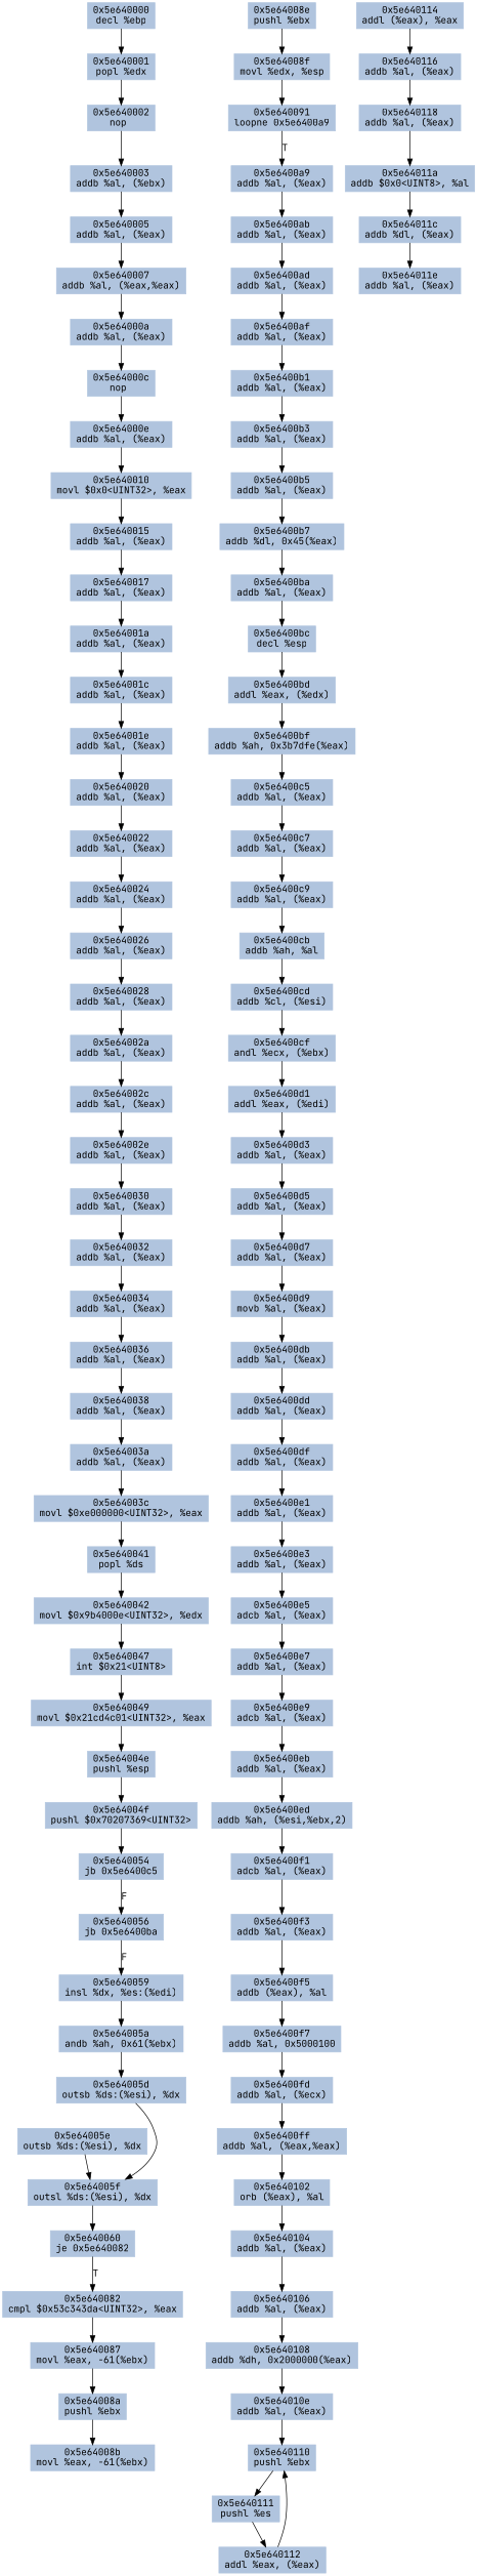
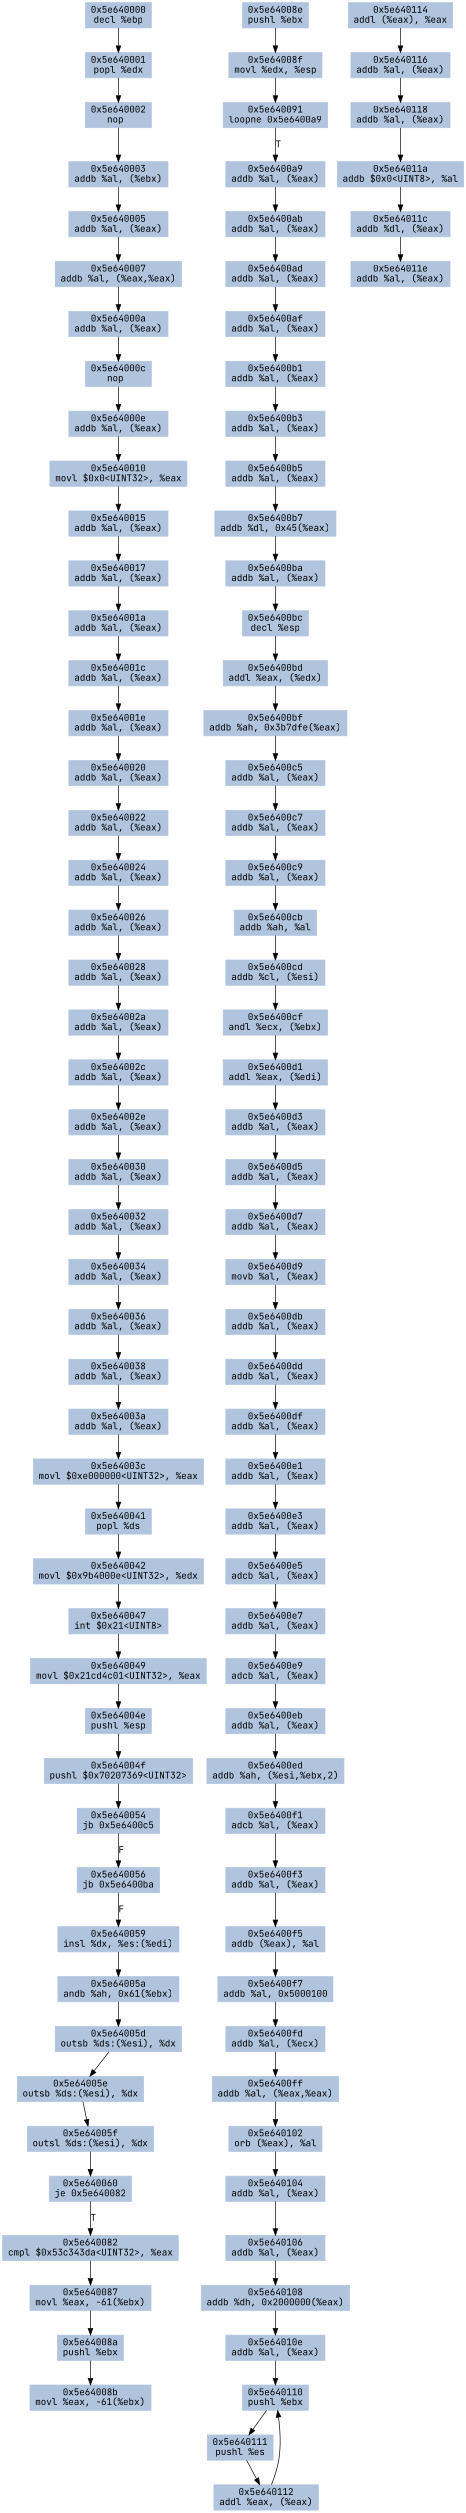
  digraph {
    fontname="JetBrains Mono"
    node [color=lightsteelblue fillcolor=lightsteelblue fontname="JetBrains Mono" shape=rectangle style=filled]
    edge [color="#000000" fontname="JetBrains Mono"]
    n1 [label="0x5e640000\ndecl %ebp"]
    n2 [label="0x5e640001\npopl %edx"]
    n3 [label="0x5e640002\nnop "]
    n4 [label="0x5e640003\naddb %al, (%ebx)"]
    n5 [label="0x5e640005\naddb %al, (%eax)"]
    n6 [label="0x5e640007\naddb %al, (%eax,%eax)"]
    n7 [label="0x5e64000a\naddb %al, (%eax)"]
    n8 [label="0x5e64000c\nnop "]
    n9 [label="0x5e64000e\naddb %al, (%eax)"]
    n10 [label="0x5e640010\nmovl $0x0<UINT32>, %eax"]
    n11 [label="0x5e640015\naddb %al, (%eax)"]
    n12 [label="0x5e640017\naddb %al, (%eax)"]
    n13 [label="0x5e64001a\naddb %al, (%eax)"]
    n14 [label="0x5e64001c\naddb %al, (%eax)"]
    n15 [label="0x5e64001e\naddb %al, (%eax)"]
    n16 [label="0x5e640020\naddb %al, (%eax)"]
    n17 [label="0x5e640022\naddb %al, (%eax)"]
    n18 [label="0x5e640024\naddb %al, (%eax)"]
    n19 [label="0x5e640026\naddb %al, (%eax)"]
    n20 [label="0x5e640028\naddb %al, (%eax)"]
    n21 [label="0x5e64002a\naddb %al, (%eax)"]
    n22 [label="0x5e64002c\naddb %al, (%eax)"]
    n23 [label="0x5e64002e\naddb %al, (%eax)"]
    n24 [label="0x5e640030\naddb %al, (%eax)"]
    n25 [label="0x5e640032\naddb %al, (%eax)"]
    n26 [label="0x5e640034\naddb %al, (%eax)"]
    n27 [label="0x5e640036\naddb %al, (%eax)"]
    n28 [label="0x5e640038\naddb %al, (%eax)"]
    n29 [label="0x5e64003a\naddb %al, (%eax)"]
    n30 [label="0x5e64003c\nmovl $0xe000000<UINT32>, %eax"]
    n31 [label="0x5e640041\npopl %ds"]
    n32 [label="0x5e640042\nmovl $0x9b4000e<UINT32>, %edx"]
    n33 [label="0x5e640047\nint $0x21<UINT8>"]
    n34 [label="0x5e640049\nmovl $0x21cd4c01<UINT32>, %eax"]
    n35 [label="0x5e64004e\npushl %esp"]
    n36 [label="0x5e64004f\npushl $0x70207369<UINT32>"]
    n37 [label="0x5e640054\njb 0x5e6400c5"]
    n38 [label="0x5e640056\njb 0x5e6400ba"]
    n39 [label="0x5e640059\ninsl %dx, %es:(%edi)"]
    n40 [label="0x5e64005a\nandb %ah, 0x61(%ebx)"]
    n41 [label="0x5e64005d\noutsb %ds:(%esi), %dx"]
    n42 [label="0x5e64005e\noutsb %ds:(%esi), %dx"]
    n43 [label="0x5e64005f\noutsl %ds:(%esi), %dx"]
    n44 [label="0x5e640060\nje 0x5e640082"]
    n45 [label="0x5e640082\ncmpl $0x53c343da<UINT32>, %eax"]
    n46 [label="0x5e640087\nmovl %eax, -61(%ebx)"]
    n47 [label="0x5e64008a\npushl %ebx"]
    n48 [label="0x5e64008b\nmovl %eax, -61(%ebx)"]
    n49 [label="0x5e64008e\npushl %ebx"]
    n50 [label="0x5e64008f\nmovl %edx, %esp"]
    n51 [label="0x5e640091\nloopne 0x5e6400a9"]
    n52 [label="0x5e6400a9\naddb %al, (%eax)"]
    n53 [label="0x5e6400ab\naddb %al, (%eax)"]
    n54 [label="0x5e6400ad\naddb %al, (%eax)"]
    n55 [label="0x5e6400af\naddb %al, (%eax)"]
    n56 [label="0x5e6400b1\naddb %al, (%eax)"]
    n57 [label="0x5e6400b3\naddb %al, (%eax)"]
    n58 [label="0x5e6400b5\naddb %al, (%eax)"]
    n59 [label="0x5e6400b7\naddb %dl, 0x45(%eax)"]
    n60 [label="0x5e6400ba\naddb %al, (%eax)"]
    n61 [label="0x5e6400bc\ndecl %esp"]
    n62 [label="0x5e6400bd\naddl %eax, (%edx)"]
    n63 [label="0x5e6400bf\naddb %ah, 0x3b7dfe(%eax)"]
    n64 [label="0x5e6400c5\naddb %al, (%eax)"]
    n65 [label="0x5e6400c7\naddb %al, (%eax)"]
    n66 [label="0x5e6400c9\naddb %al, (%eax)"]
    n67 [label="0x5e6400cb\naddb %ah, %al"]
    n68 [label="0x5e6400cd\naddb %cl, (%esi)"]
    n69 [label="0x5e6400cf\nandl %ecx, (%ebx)"]
    n70 [label="0x5e6400d1\naddl %eax, (%edi)"]
    n71 [label="0x5e6400d3\naddb %al, (%eax)"]
    n72 [label="0x5e6400d5\naddb %al, (%eax)"]
    n73 [label="0x5e6400d7\naddb %al, (%eax)"]
    n74 [label="0x5e6400d9\nmovb %al, (%eax)"]
    n75 [label="0x5e6400db\naddb %al, (%eax)"]
    n76 [label="0x5e6400dd\naddb %al, (%eax)"]
    n77 [label="0x5e6400df\naddb %al, (%eax)"]
    n78 [label="0x5e6400e1\naddb %al, (%eax)"]
    n79 [label="0x5e6400e3\naddb %al, (%eax)"]
    n80 [label="0x5e6400e5\nadcb %al, (%eax)"]
    n81 [label="0x5e6400e7\naddb %al, (%eax)"]
    n82 [label="0x5e6400e9\nadcb %al, (%eax)"]
    n83 [label="0x5e6400eb\naddb %al, (%eax)"]
    n84 [label="0x5e6400ed\naddb %ah, (%esi,%ebx,2)"]
    n85 [label="0x5e6400f1\nadcb %al, (%eax)"]
    n86 [label="0x5e6400f3\naddb %al, (%eax)"]
    n87 [label="0x5e6400f5\naddb (%eax), %al"]
    n88 [label="0x5e6400f7\naddb %al, 0x5000100"]
    n89 [label="0x5e6400fd\naddb %al, (%ecx)"]
    n90 [label="0x5e6400ff\naddb %al, (%eax,%eax)"]
    n91 [label="0x5e640102\norb (%eax), %al"]
    n92 [label="0x5e640104\naddb %al, (%eax)"]
    n93 [label="0x5e640106\naddb %al, (%eax)"]
    n94 [label="0x5e640108\naddb %dh, 0x2000000(%eax)"]
    n95 [label="0x5e64010e\naddb %al, (%eax)"]
    n96 [label="0x5e640110\npushl %ebx"]
    n97 [label="0x5e640111\npushl %es"]
    n98 [label="0x5e640112\naddl %eax, (%eax)"]
    n99 [label="0x5e640114\naddl (%eax), %eax"]
    n100 [label="0x5e640116\naddb %al, (%eax)"]
    n101 [label="0x5e640118\naddb %al, (%eax)"]
    n102 [label="0x5e64011a\naddb $0x0<UINT8>, %al"]
    n103 [label="0x5e64011c\naddb %dl, (%eax)"]
    n104 [label="0x5e64011e\naddb %al, (%eax)"]
    n1 -> n2
    n2 -> n3
    n3 -> n4
    n4 -> n5
    n5 -> n6
    n6 -> n7
    n7 -> n8
    n8 -> n9
    n9 -> n10
    n10 -> n11
    n11 -> n12
    n12 -> n13
    n13 -> n14
    n14 -> n15
    n15 -> n16
    n16 -> n17
    n17 -> n18
    n18 -> n19
    n19 -> n20
    n20 -> n21
    n21 -> n22
    n22 -> n23
    n23 -> n24
    n24 -> n25
    n25 -> n26
    n26 -> n27
    n27 -> n28
    n28 -> n29
    n29 -> n30
    n30 -> n31
    n31 -> n32
    n32 -> n33
    n33 -> n34
    n34 -> n35
    n35 -> n36
    n36 -> n37
    n37 -> n38 [label=F]
    n38 -> n39 [label=F]
    n39 -> n40
    n40 -> n41
-   n41 -> n43
+   n41 -> n42
    n42 -> n43
    n43 -> n44
    n44 -> n45 [label=T]
    n45 -> n46
    n46 -> n47
    n47 -> n48
    n49 -> n50
    n50 -> n51
    n51 -> n52 [label=T]
    n52 -> n53
    n53 -> n54
    n54 -> n55
    n55 -> n56
    n56 -> n57
    n57 -> n58
    n58 -> n59
    n59 -> n60
    n60 -> n61
    n61 -> n62
    n62 -> n63
    n63 -> n64
    n64 -> n65
    n65 -> n66
    n66 -> n67
    n67 -> n68
    n68 -> n69
    n69 -> n70
    n70 -> n71
    n71 -> n72
    n72 -> n73
    n73 -> n74
    n74 -> n75
    n75 -> n76
    n76 -> n77
    n77 -> n78
    n78 -> n79
    n79 -> n80
    n80 -> n81
    n81 -> n82
    n82 -> n83
    n83 -> n84
    n84 -> n85
    n85 -> n86
    n86 -> n87
    n87 -> n88
    n88 -> n89
    n89 -> n90
    n90 -> n91
    n91 -> n92
    n92 -> n93
    n93 -> n94
    n94 -> n95
    n95 -> n96
    n96 -> n97
    n97 -> n98
    n98 -> n96
    n99 -> n100
    n100 -> n101
    n101 -> n102
    n102 -> n103
    n103 -> n104
  }
